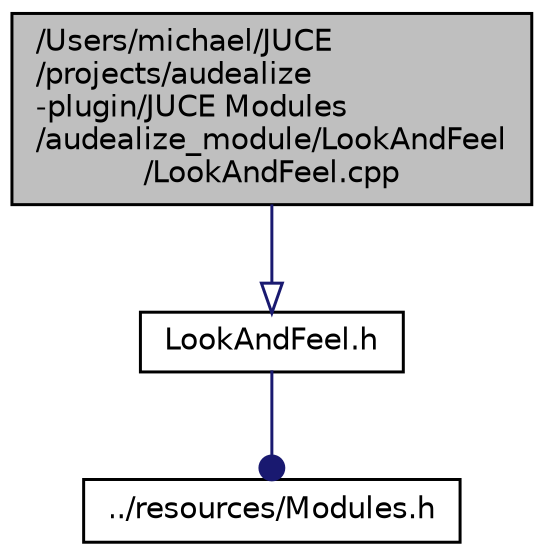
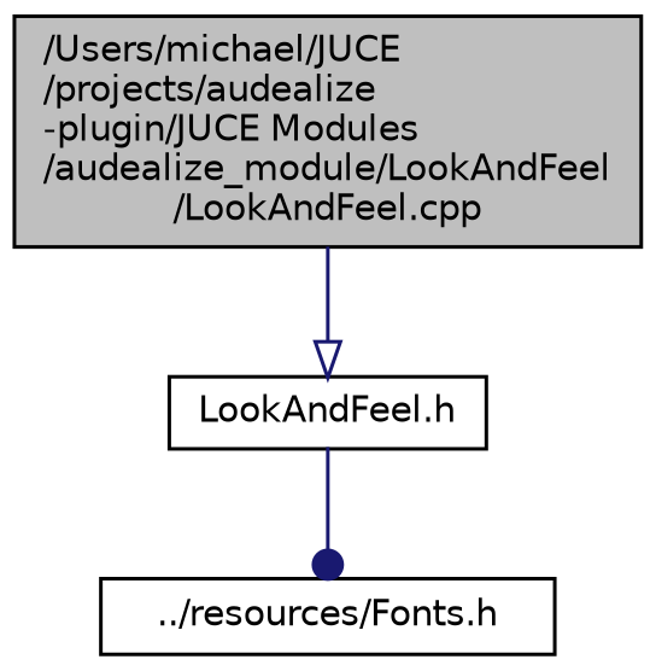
  digraph {
    node [color=black fillcolor=white fontname=Helvetica fontsize=10 shape=record style=filled]
    edge [color=midnightblue fontname=Helvetica fontsize=10 labelfontname=Helvetica labelfontsize=10 style=solid]
    n1 [fillcolor=grey75 fontcolor=black height=0.2 label="/Users/michael/JUCE\l/projects/audealize\l-plugin/JUCE Modules\l/audealize_module/LookAndFeel\l/LookAndFeel.cpp" width=0.4]
    n2 [height=0.2 label="LookAndFeel.h" width=0.4]
-   n3 [height=0.2 label="../resources/Modules.h" width=0.4]
+   n3 [height=0.2 label="../resources/Fonts.h" width=0.4]
    n1 -> n2 [arrowhead=onormal]
    n2 -> n3 [arrowhead=dot]
  }
